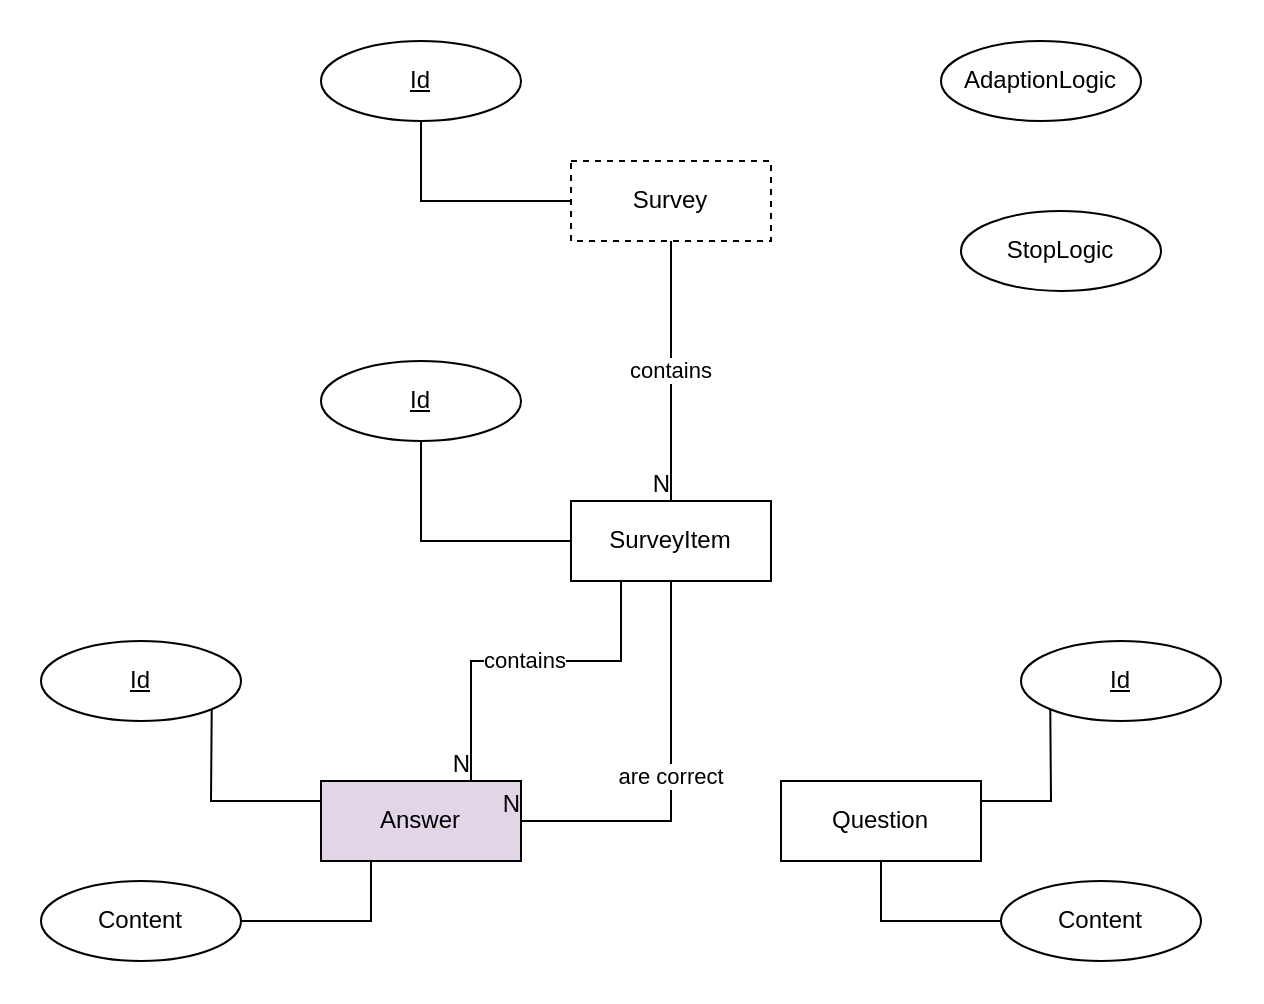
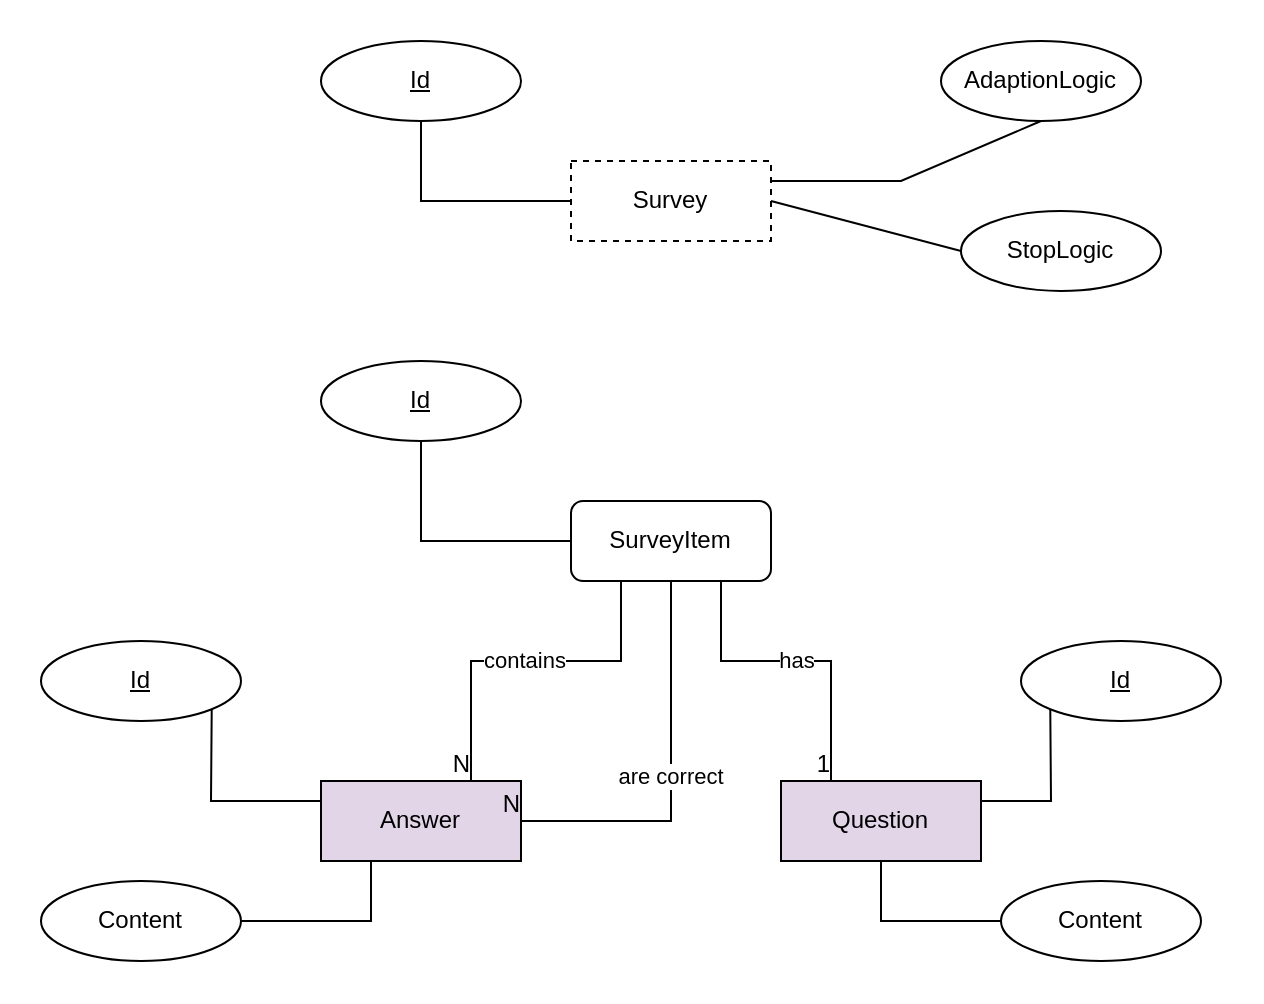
  <mxCell id="0" />
  <mxCell id="1" parent="0" />
  <mxCell id="2" value="Survey" style="whiteSpace=wrap;html=1;align=center;dashed=1;" vertex="1" parent="1"><mxGeometry x="285" y="80" width="100" height="40" as="geometry" /></mxCell>
  <mxCell id="3" value="Id" style="ellipse;whiteSpace=wrap;html=1;align=center;fontStyle=4;" vertex="1" parent="1"><mxGeometry x="160" y="20" width="100" height="40" as="geometry" /></mxCell>
  <mxCell id="4" value="AdaptionLogic" style="ellipse;whiteSpace=wrap;html=1;align=center;" vertex="1" parent="1"><mxGeometry x="470" y="20" width="100" height="40" as="geometry" /></mxCell>
  <mxCell id="5" value="StopLogic" style="ellipse;whiteSpace=wrap;html=1;align=center;" vertex="1" parent="1"><mxGeometry x="480" y="105" width="100" height="40" as="geometry" /></mxCell>
- <mxCell id="6" value="SurveyItem" style="whiteSpace=wrap;html=1;align=center;" vertex="1" parent="1"><mxGeometry x="285" y="250" width="100" height="40" as="geometry" /></mxCell>
+ <mxCell id="6" value="SurveyItem" style="whiteSpace=wrap;html=1;align=center;rounded=1;" vertex="1" parent="1"><mxGeometry x="285" y="250" width="100" height="40" as="geometry" /></mxCell>
  <mxCell id="7" value="Id" style="ellipse;whiteSpace=wrap;html=1;align=center;fontStyle=4;" vertex="1" parent="1"><mxGeometry x="160" y="180" width="100" height="40" as="geometry" /></mxCell>
  <mxCell id="8" value="Answer" style="whiteSpace=wrap;html=1;align=center;fillColor=#e1d5e7;" vertex="1" parent="1"><mxGeometry x="160" y="390" width="100" height="40" as="geometry" /></mxCell>
- <mxCell id="9" value="Question" style="whiteSpace=wrap;html=1;align=center;" vertex="1" parent="1"><mxGeometry x="390" y="390" width="100" height="40" as="geometry" /></mxCell>
+ <mxCell id="9" value="Question" style="whiteSpace=wrap;html=1;align=center;fillColor=#e1d5e7;" vertex="1" parent="1"><mxGeometry x="390" y="390" width="100" height="40" as="geometry" /></mxCell>
  <mxCell id="10" value="Id" style="ellipse;whiteSpace=wrap;html=1;align=center;fontStyle=4;" vertex="1" parent="1"><mxGeometry x="20" y="320" width="100" height="40" as="geometry" /></mxCell>
  <mxCell id="11" value="Id" style="ellipse;whiteSpace=wrap;html=1;align=center;fontStyle=4;" vertex="1" parent="1"><mxGeometry x="510" y="320" width="100" height="40" as="geometry" /></mxCell>
  <mxCell id="12" style="edgeStyle=orthogonalEdgeStyle;rounded=0;orthogonalLoop=1;jettySize=auto;html=1;exitX=1;exitY=0.5;exitDx=0;exitDy=0;entryX=0.25;entryY=1;entryDx=0;entryDy=0;endArrow=none;endFill=0;" edge="1" parent="1" source="13" target="8"><mxGeometry relative="1" as="geometry" /></mxCell>
  <mxCell id="13" value="Content" style="ellipse;whiteSpace=wrap;html=1;align=center;" vertex="1" parent="1"><mxGeometry x="20" y="440" width="100" height="40" as="geometry" /></mxCell>
  <mxCell id="14" style="edgeStyle=orthogonalEdgeStyle;rounded=0;orthogonalLoop=1;jettySize=auto;html=1;exitX=0;exitY=0.5;exitDx=0;exitDy=0;entryX=0.5;entryY=1;entryDx=0;entryDy=0;endArrow=none;endFill=0;" edge="1" parent="1" source="15" target="9"><mxGeometry relative="1" as="geometry" /></mxCell>
  <mxCell id="15" value="Content" style="ellipse;whiteSpace=wrap;html=1;align=center;" vertex="1" parent="1"><mxGeometry x="500" y="440" width="100" height="40" as="geometry" /></mxCell>
  <mxCell id="16" value="" style="endArrow=none;html=1;rounded=0;exitX=1;exitY=1;exitDx=0;exitDy=0;entryX=0;entryY=0.25;entryDx=0;entryDy=0;" edge="1" parent="1" source="10" target="8"><mxGeometry relative="1" as="geometry"><mxPoint x="280" y="320" as="sourcePoint" /><mxPoint x="440" y="320" as="targetPoint" /><Array as="points"><mxPoint x="105" y="400" /></Array></mxGeometry></mxCell>
  <mxCell id="17" value="" style="endArrow=none;html=1;rounded=0;entryX=0;entryY=1;entryDx=0;entryDy=0;exitX=1;exitY=0.25;exitDx=0;exitDy=0;" edge="1" parent="1" source="9" target="11"><mxGeometry relative="1" as="geometry"><mxPoint x="280" y="320" as="sourcePoint" /><mxPoint x="440" y="320" as="targetPoint" /><Array as="points"><mxPoint x="525" y="400" /></Array></mxGeometry></mxCell>
+ <mxCell id="18" value="has" style="endArrow=none;html=1;rounded=0;exitX=0.75;exitY=1;exitDx=0;exitDy=0;entryX=0.25;entryY=0;entryDx=0;entryDy=0;" edge="1" parent="1" source="6" target="9"><mxGeometry relative="1" as="geometry"><mxPoint x="280" y="320" as="sourcePoint" /><mxPoint x="440" y="320" as="targetPoint" /><Array as="points"><mxPoint x="360" y="330" /><mxPoint x="415" y="330" /></Array></mxGeometry></mxCell>
+ <mxCell id="19" value="1" style="resizable=0;html=1;align=right;verticalAlign=bottom;" connectable="0" vertex="1" parent="18"><mxGeometry x="1" relative="1" as="geometry" /></mxCell>
  <mxCell id="20" value="contains" style="endArrow=none;html=1;rounded=0;entryX=0.75;entryY=0;entryDx=0;entryDy=0;exitX=0.25;exitY=1;exitDx=0;exitDy=0;" edge="1" parent="1" source="6" target="8"><mxGeometry relative="1" as="geometry"><mxPoint x="290" y="360" as="sourcePoint" /><mxPoint x="440" y="320" as="targetPoint" /><Array as="points"><mxPoint x="310" y="330" /><mxPoint x="235" y="330" /></Array></mxGeometry></mxCell>
  <mxCell id="21" value="N" style="resizable=0;html=1;align=right;verticalAlign=bottom;" connectable="0" vertex="1" parent="20"><mxGeometry x="1" relative="1" as="geometry" /></mxCell>
  <mxCell id="22" value="are correct" style="endArrow=none;html=1;rounded=0;exitX=0.5;exitY=1;exitDx=0;exitDy=0;entryX=1;entryY=0.5;entryDx=0;entryDy=0;" edge="1" parent="1" source="6" target="8"><mxGeometry relative="1" as="geometry"><mxPoint x="320" y="380" as="sourcePoint" /><mxPoint x="340" y="490" as="targetPoint" /><Array as="points"><mxPoint x="335" y="410" /></Array></mxGeometry></mxCell>
  <mxCell id="23" value="N" style="resizable=0;html=1;align=right;verticalAlign=bottom;" connectable="0" vertex="1" parent="22"><mxGeometry x="1" relative="1" as="geometry" /></mxCell>
- <mxCell id="24" value="contains" style="endArrow=none;html=1;rounded=0;exitX=0.5;exitY=1;exitDx=0;exitDy=0;entryX=0.5;entryY=0;entryDx=0;entryDy=0;" edge="1" parent="1" source="2" target="6"><mxGeometry relative="1" as="geometry"><mxPoint x="320" y="199.5" as="sourcePoint" /><mxPoint x="480" y="199.5" as="targetPoint" /></mxGeometry></mxCell>
- <mxCell id="25" value="N" style="resizable=0;html=1;align=right;verticalAlign=bottom;" connectable="0" vertex="1" parent="24"><mxGeometry x="1" relative="1" as="geometry" /></mxCell>
  <mxCell id="26" value="" style="endArrow=none;html=1;rounded=0;exitX=0.5;exitY=1;exitDx=0;exitDy=0;entryX=0;entryY=0.5;entryDx=0;entryDy=0;" edge="1" parent="1" source="7" target="6"><mxGeometry relative="1" as="geometry"><mxPoint x="190" y="220" as="sourcePoint" /><mxPoint x="350" y="220" as="targetPoint" /><Array as="points"><mxPoint x="210" y="270" /></Array></mxGeometry></mxCell>
  <mxCell id="27" value="" style="endArrow=none;html=1;rounded=0;entryX=0.5;entryY=1;entryDx=0;entryDy=0;exitX=0;exitY=0.5;exitDx=0;exitDy=0;" edge="1" parent="1" source="2" target="3"><mxGeometry relative="1" as="geometry"><mxPoint x="60" y="90" as="sourcePoint" /><mxPoint x="220" y="90" as="targetPoint" /><Array as="points"><mxPoint x="210" y="100" /></Array></mxGeometry></mxCell>
+ <mxCell id="28" value="" style="endArrow=none;html=1;rounded=0;entryX=0;entryY=0.5;entryDx=0;entryDy=0;exitX=1;exitY=0.5;exitDx=0;exitDy=0;" edge="1" parent="1" source="2" target="5"><mxGeometry relative="1" as="geometry"><mxPoint x="190" y="220" as="sourcePoint" /><mxPoint x="350" y="220" as="targetPoint" /></mxGeometry></mxCell>
+ <mxCell id="29" value="" style="endArrow=none;html=1;rounded=0;exitX=0.5;exitY=1;exitDx=0;exitDy=0;entryX=1;entryY=0.25;entryDx=0;entryDy=0;" edge="1" parent="1" source="4" target="2"><mxGeometry relative="1" as="geometry"><mxPoint x="410" y="180" as="sourcePoint" /><mxPoint x="570" y="180" as="targetPoint" /><Array as="points"><mxPoint x="450" y="90" /></Array></mxGeometry></mxCell>
